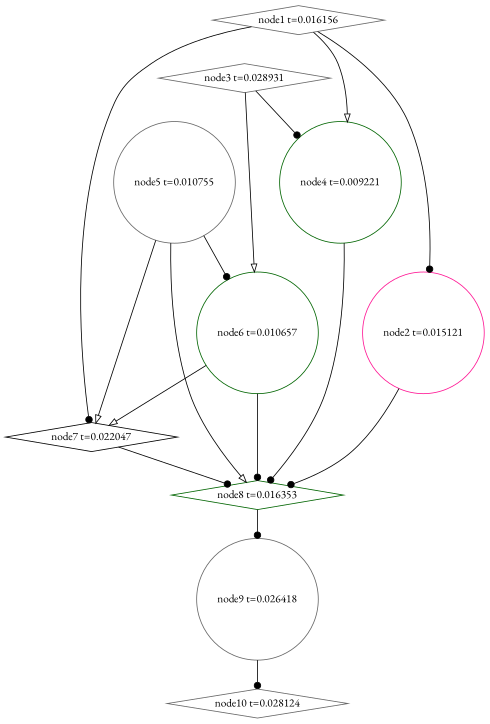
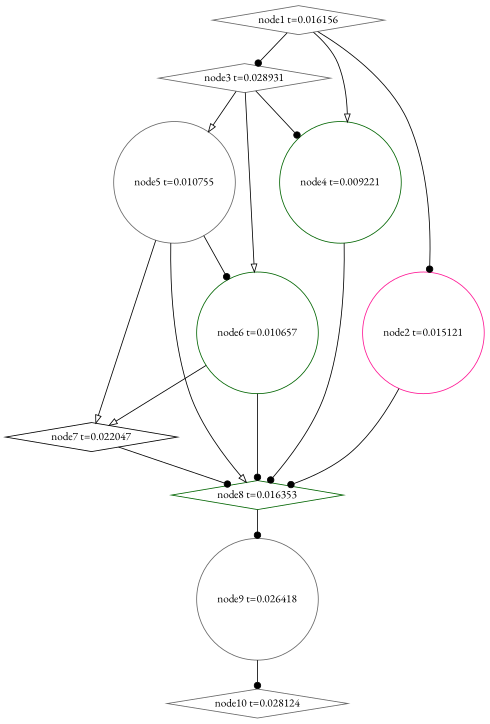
  digraph {
    fontname="EB Garamond"
    node [color=gray40 fontname="EB Garamond" shape=diamond]
    edge [arrowhead=dot fontname="EB Garamond"]
    n1 [label="node10 t=0.028124"]
    n2 [label="node9 t=0.026418" shape=circle]
    n3 [color=darkgreen label="node8 t=0.016353"]
    n4 [color=black label="node7 t=0.022047"]
    n5 [color=darkgreen label="node6 t=0.010657" shape=circle]
    n6 [label="node5 t=0.010755" shape=circle]
    n7 [color=darkgreen label="node4 t=0.009221" shape=circle]
    n8 [label="node3 t=0.028931"]
    n9 [color=deeppink label="node2 t=0.015121" shape=circle]
    n10 [label="node1 t=0.016156"]
    n2 -> n1
    n3 -> n2
    n4 -> n3
    n5 -> n3
    n5 -> n4 [arrowhead=onormal]
    n6 -> n3 [arrowhead=onormal]
    n6 -> n4 [arrowhead=onormal]
    n6 -> n5
    n7 -> n3
    n8 -> n5 [arrowhead=onormal]
+   n8 -> n6 [arrowhead=onormal]
    n8 -> n7
    n9 -> n3
    n10 -> n7 [arrowhead=onormal]
-   n10 -> n4
+   n10 -> n8
    n10 -> n9
  }
